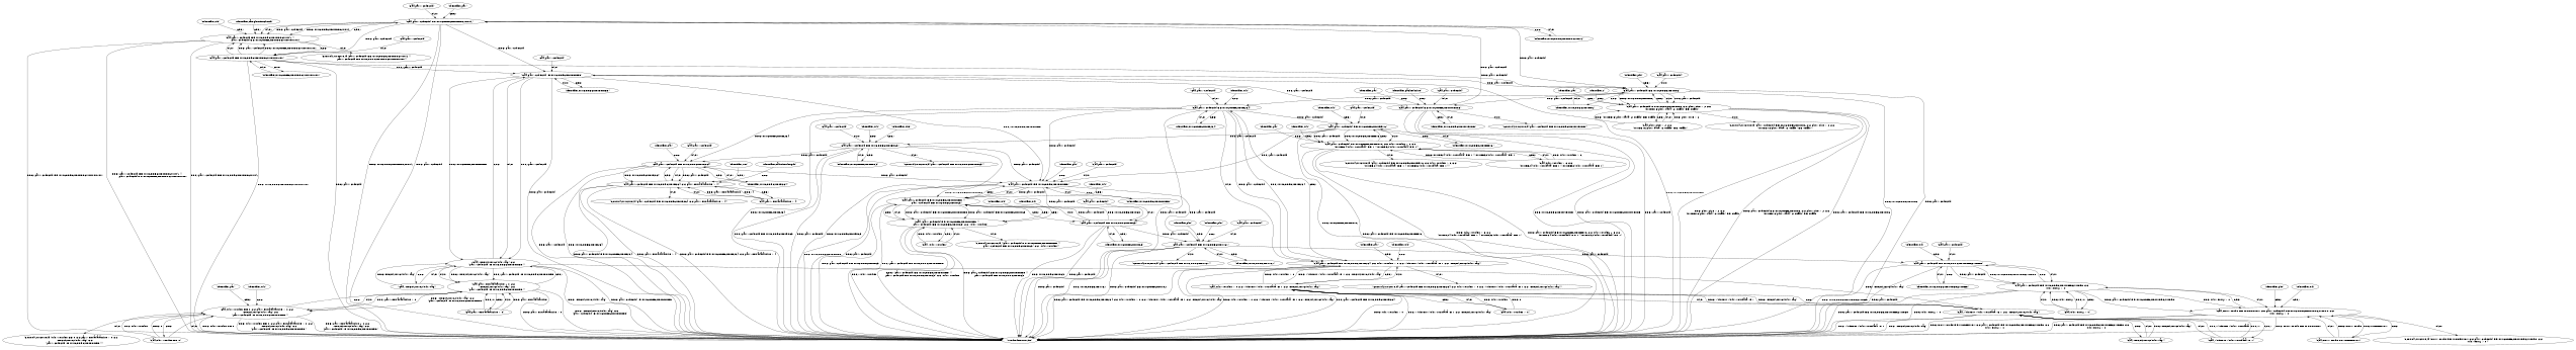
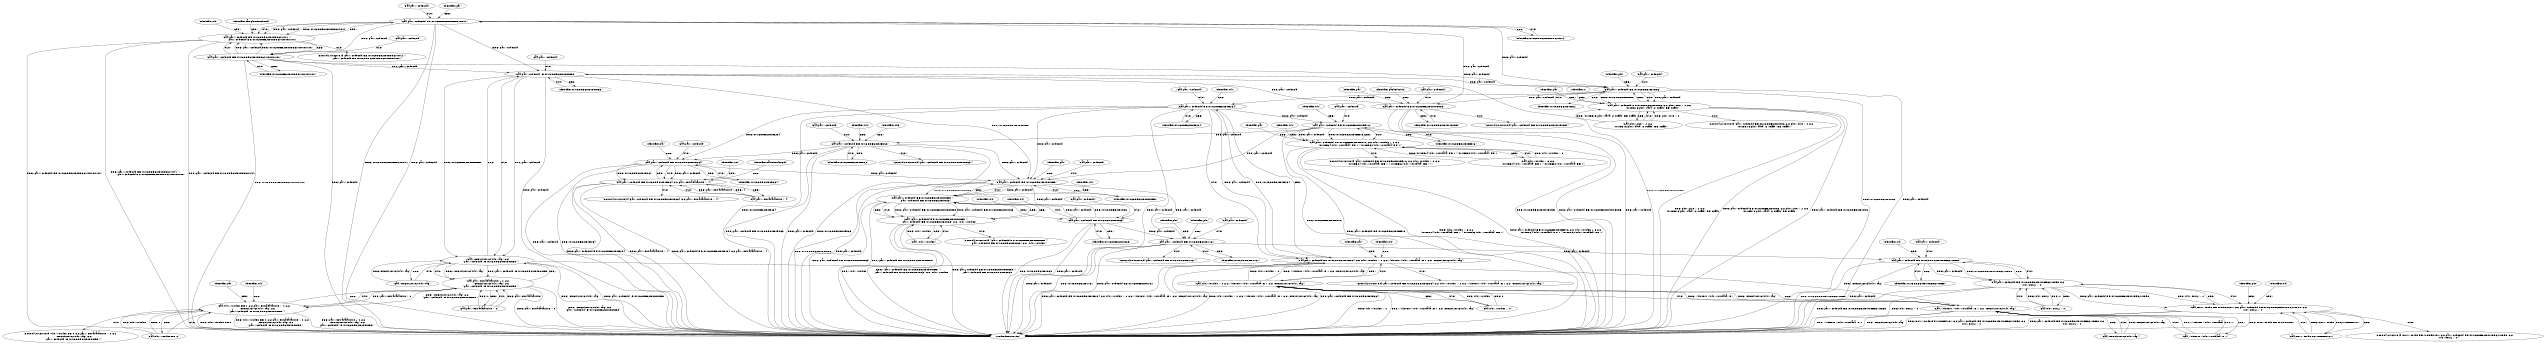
  digraph {
    n1 [label="(Call,par->codec_id == AV_CODEC_ID_ADPCM_MS)"]
    n2 [label="(Call,par->codec_id == AV_CODEC_ID_ADPCM_MS ||\n               par->codec_id == AV_CODEC_ID_ADPCM_IMA_WAV)"]
    n3 [label="(Call,par->codec_id == AV_CODEC_ID_ADPCM_IMA_WAV)"]
    n4 [label="(Call,par->codec_id != AV_CODEC_ID_DNXHD)"]
    n5 [label="(Call,par->codec_id == AV_CODEC_ID_AAC)"]
    n6 [label="(MethodReturn,int)"]
    n7 [label="(Identifier,AV_CODEC_ID_ADPCM_MS)"]
    n8 [label="(ControlStructure,if (par->codec_id == AV_CODEC_ID_ADPCM_MS ||\n               par->codec_id == AV_CODEC_ID_ADPCM_IMA_WAV))"]
    n9 [label="(Identifier,AV_CODEC_ID_ADPCM_IMA_WAV)"]
    n10 [label="(Call,!TAG_IS_AVCI(trk->tag) &&\n        (par->codec_id != AV_CODEC_ID_DNXHD))"]
    n11 [label="(Call,par->codec_id == AV_CODEC_ID_DNXHD)"]
    n12 [label="(Identifier,AV_CODEC_ID_DNXHD)"]
    n13 [label="(Call,par->codec_id == AV_CODEC_ID_AMR_NB)"]
    n14 [label="(Call,par->codec_id == AV_CODEC_ID_H264)"]
    n15 [label="(Call,par->codec_id == AV_CODEC_ID_AAC && pkt->size > 2 &&\n        (AV_RB16(pkt->data) & 0xfff0) == 0xfff0)"]
    n16 [label="(Identifier,AV_CODEC_ID_AAC)"]
    n17 [label="(Identifier,AV_CODEC_ID_AMR_NB)"]
    n18 [label="(ControlStructure,if (par->codec_id == AV_CODEC_ID_AMR_NB))"]
    n19 [label="(Call,par->extradata_size > 0 &&\n         !TAG_IS_AVCI(trk->tag) &&\n        (par->codec_id != AV_CODEC_ID_DNXHD))"]
    n20 [label="(Call,*(uint8_t *)trk->vos_data != 1 && !TAG_IS_AVCI(trk->tag))"]
    n21 [label="(Call,!TAG_IS_AVCI(trk->tag))"]
    n22 [label="(Call,par->codec_id == AV_CODEC_ID_DNXHD ||\n         par->codec_id == AV_CODEC_ID_AC3)"]
    n23 [label="(Call,par->codec_id == AV_CODEC_ID_AC3)"]
    n24 [label="(Call,par->codec_id == AV_CODEC_ID_VC1)"]
    n25 [label="(Identifier,AV_CODEC_ID_DNXHD)"]
    n26 [label="(Call,trk->vos_len == 0 && par->extradata_size > 0 &&\n         !TAG_IS_AVCI(trk->tag) &&\n        (par->codec_id != AV_CODEC_ID_DNXHD))"]
    n27 [label="(Call,par->extradata_size > 0)"]
    n28 [label="(Call,trk->vos_len > 0 && *(uint8_t *)trk->vos_data != 1 && !TAG_IS_AVCI(trk->tag))"]
    n29 [label="(Call,!TAG_IS_AVCI(trk->tag))"]
    n30 [label="(Call,*(uint8_t *)trk->vos_data != 1)"]
    n31 [label="(Call,trk->vos_len == 0)"]
    n32 [label="(ControlStructure,if (trk->vos_len == 0 && par->extradata_size > 0 &&\n         !TAG_IS_AVCI(trk->tag) &&\n        (par->codec_id != AV_CODEC_ID_DNXHD)))"]
    n33 [label="(Call,par->codec_id == AV_CODEC_ID_H264 && trk->vos_len > 0 && *(uint8_t *)trk->vos_data != 1 && !TAG_IS_AVCI(trk->tag))"]
    n34 [label="(Call,trk->vos_len > 0)"]
    n35 [label="(ControlStructure,if (par->codec_id == AV_CODEC_ID_H264 && trk->vos_len > 0 && *(uint8_t *)trk->vos_data != 1 && !TAG_IS_AVCI(trk->tag)))"]
    n36 [label="(Call,par->codec_id == AV_CODEC_ID_HEVC)"]
    n37 [label="(Call,par->codec_id == AV_CODEC_ID_H264)"]
    n38 [label="(Identifier,AV_CODEC_ID_H264)"]
    n39 [label="(Call,pkt->size > 2 &&\n        (AV_RB16(pkt->data) & 0xfff0) == 0xfff0)"]
    n40 [label="(ControlStructure,if (par->codec_id == AV_CODEC_ID_AAC && pkt->size > 2 &&\n        (AV_RB16(pkt->data) & 0xfff0) == 0xfff0))"]
    n41 [label="(Call,par->codec_id == AV_CODEC_ID_HEVC && trk->vos_len > 6 &&\n               (AV_RB24(trk->vos_data) == 1 || AV_RB32(trk->vos_data) == 1))"]
    n42 [label="(Call,par->codec_id == AV_CODEC_ID_EAC3)"]
    n43 [label="(Identifier,AV_CODEC_ID_HEVC)"]
    n44 [label="(Call,par->codec_id == AV_CODEC_ID_H264 && par->extradata_size > 4)"]
    n45 [label="(Identifier,AV_CODEC_ID_H264)"]
    n46 [label="(ControlStructure,if (par->codec_id == AV_CODEC_ID_HEVC && trk->vos_len > 6 &&\n               (AV_RB24(trk->vos_data) == 1 || AV_RB32(trk->vos_data) == 1)))"]
    n47 [label="(Call,trk->vos_len > 6 &&\n               (AV_RB24(trk->vos_data) == 1 || AV_RB32(trk->vos_data) == 1))"]
    n48 [label="(Identifier,AV_CODEC_ID_EAC3)"]
    n49 [label="(ControlStructure,if (par->codec_id == AV_CODEC_ID_EAC3))"]
    n50 [label="(ControlStructure,if (par->codec_id == AV_CODEC_ID_H264 && par->extradata_size > 4))"]
    n51 [label="(Call,par->extradata_size > 4)"]
    n52 [label="(Call,(par->codec_id == AV_CODEC_ID_DNXHD ||\n         par->codec_id == AV_CODEC_ID_AC3) && !trk->vos_len)"]
    n53 [label="(Identifier,AV_CODEC_ID_AC3)"]
    n54 [label="(Call,par->codec_id == AV_CODEC_ID_MPEG2VIDEO)"]
    n55 [label="(ControlStructure,if (par->codec_id == AV_CODEC_ID_VC1))"]
    n56 [label="(Identifier,AV_CODEC_ID_VC1)"]
    n57 [label="(Call,!trk->vos_len)"]
    n58 [label="(ControlStructure,if ((par->codec_id == AV_CODEC_ID_DNXHD ||\n         par->codec_id == AV_CODEC_ID_AC3) && !trk->vos_len))"]
    n59 [label="(Call,par->codec_id == AV_CODEC_ID_MPEG2VIDEO &&\n            trk->entry > 0)"]
    n60 [label="(Identifier,AV_CODEC_ID_MPEG2VIDEO)"]
    n61 [label="(Call,mov->mode == MODE_MOV && par->codec_id == AV_CODEC_ID_MPEG2VIDEO &&\n            trk->entry > 0)"]
    n62 [label="(Call,trk->entry > 0)"]
    n63 [label="(Call,mov->mode == MODE_MOV)"]
    n64 [label="(ControlStructure,if (mov->mode == MODE_MOV && par->codec_id == AV_CODEC_ID_MPEG2VIDEO &&\n            trk->entry > 0))"]
    n65 [label="(Identifier,par)"]
    n66 [label="(Identifier,par)"]
    n67 [label="(Call,par->codec_id)"]
    n68 [label="(Identifier,s)"]
    n69 [label="(Identifier,par)"]
    n70 [label="(Identifier,par)"]
    n71 [label="(Call,par->codec_id)"]
    n72 [label="(Identifier,pkt)"]
    n73 [label="(Identifier,trk)"]
    n74 [label="(Identifier,trk)"]
    n75 [label="(Call,par->codec_id)"]
    n76 [label="(Identifier,trk)"]
    n77 [label="(Call,par->codec_id)"]
    n78 [label="(Call,par->codec_id)"]
    n79 [label="(Identifier,trk)"]
    n80 [label="(Call,par->codec_id)"]
    n81 [label="(Identifier,pkt)"]
    n82 [label="(Identifier,trk)"]
    n83 [label="(Identifier,size)"]
    n84 [label="(Identifier,par)"]
    n85 [label="(Identifier,trk)"]
    n86 [label="(Identifier,par)"]
    n87 [label="(Identifier,samples_in_chunk)"]
    n88 [label="(Identifier,ret)"]
    n89 [label="(Identifier,packed_size)"]
    n90 [label="(Call,par->codec_id)"]
    n91 [label="(Call,par->codec_id)"]
    n92 [label="(Identifier,par)"]
    n93 [label="(Call,par->codec_id)"]
    n94 [label="(Identifier,trk)"]
    n95 [label="(Identifier,nal_size_length)"]
    n96 [label="(Call,par->codec_id)"]
    n97 [label="(Identifier,pkt)"]
    n98 [label="(Identifier,trk)"]
    n99 [label="(Call,par->codec_id)"]
    n100 [label="(Identifier,trk)"]
    n101 [label="(Identifier,pkt)"]
    n102 [label="(Identifier,trk)"]
    n103 [label="(Call,par->codec_id)"]
    n104 [label="(Identifier,trk)"]
    n105 [label="(Identifier,par)"]
    n106 [label="(Identifier,trk)"]
    n107 [label="(Call,par->codec_id)"]
    n1 -> n2 [label="AST: "]
    n1 -> n2 [label="DDG: par->codec_id"]
    n1 -> n2 [label="DDG: AV_CODEC_ID_ADPCM_MS"]
    n1 -> n3 [label="DDG: par->codec_id"]
    n1 -> n4 [label="DDG: par->codec_id"]
    n1 -> n5 [label="DDG: par->codec_id"]
    n1 -> n6 [label="DDG: AV_CODEC_ID_ADPCM_MS"]
    n1 -> n6 [label="DDG: par->codec_id"]
    n1 -> n7 [label="CFG: "]
    n2 -> n1 [label="CFG: "]
    n2 -> n3 [label="CFG: "]
    n2 -> n6 [label="DDG: par->codec_id == AV_CODEC_ID_ADPCM_IMA_WAV"]
    n2 -> n6 [label="DDG: par->codec_id == AV_CODEC_ID_ADPCM_MS ||\n               par->codec_id == AV_CODEC_ID_ADPCM_IMA_WAV"]
    n2 -> n6 [label="DDG: par->codec_id == AV_CODEC_ID_ADPCM_MS"]
    n2 -> n8 [label="AST: "]
    n3 -> n2 [label="AST: "]
    n3 -> n2 [label="DDG: par->codec_id"]
    n3 -> n2 [label="DDG: AV_CODEC_ID_ADPCM_IMA_WAV"]
    n3 -> n4 [label="DDG: par->codec_id"]
    n3 -> n5 [label="DDG: par->codec_id"]
    n3 -> n6 [label="DDG: AV_CODEC_ID_ADPCM_IMA_WAV"]
    n3 -> n6 [label="DDG: par->codec_id"]
-   n3 -> n9 [label="IMA: "]
+   n3 -> n9 [label="CFG: "]
    n4 -> n5 [label="DDG: par->codec_id"]
    n4 -> n6 [label="DDG: AV_CODEC_ID_DNXHD"]
    n4 -> n6 [label="DDG: par->codec_id"]
    n4 -> n10 [label="AST: "]
    n4 -> n10 [label="DDG: par->codec_id"]
    n4 -> n10 [label="DDG: AV_CODEC_ID_DNXHD"]
    n4 -> n11 [label="DDG: AV_CODEC_ID_DNXHD"]
    n4 -> n12 [label="CFG: "]
    n5 -> n6 [label="DDG: par->codec_id"]
    n5 -> n6 [label="DDG: AV_CODEC_ID_AAC"]
    n5 -> n13 [label="DDG: par->codec_id"]
    n5 -> n14 [label="DDG: par->codec_id"]
    n5 -> n15 [label="AST: "]
    n5 -> n15 [label="DDG: par->codec_id"]
    n5 -> n15 [label="DDG: AV_CODEC_ID_AAC"]
    n5 -> n16 [label="CFG: "]
    n7 -> n1 [label="AST: "]
    n9 -> n3 [label="AST: "]
    n10 -> n4 [label="CFG: "]
    n10 -> n6 [label="DDG: par->codec_id != AV_CODEC_ID_DNXHD"]
    n10 -> n6 [label="DDG: !TAG_IS_AVCI(trk->tag)"]
    n10 -> n19 [label="AST: "]
    n10 -> n19 [label="DDG: !TAG_IS_AVCI(trk->tag)"]
    n10 -> n19 [label="DDG: par->codec_id != AV_CODEC_ID_DNXHD"]
    n10 -> n20 [label="DDG: !TAG_IS_AVCI(trk->tag)"]
    n10 -> n21 [label="CFG: "]
    n11 -> n6 [label="DDG: par->codec_id"]
    n11 -> n6 [label="DDG: AV_CODEC_ID_DNXHD"]
    n11 -> n22 [label="AST: "]
    n11 -> n22 [label="DDG: par->codec_id"]
    n11 -> n22 [label="DDG: AV_CODEC_ID_DNXHD"]
    n11 -> n23 [label="DDG: par->codec_id"]
    n11 -> n24 [label="DDG: par->codec_id"]
    n11 -> n25 [label="CFG: "]
    n12 -> n4 [label="AST: "]
    n13 -> n1 [label="DDG: par->codec_id"]
    n13 -> n4 [label="DDG: par->codec_id"]
    n13 -> n6 [label="DDG: par->codec_id"]
    n13 -> n6 [label="DDG: AV_CODEC_ID_AMR_NB"]
    n13 -> n6 [label="DDG: par->codec_id == AV_CODEC_ID_AMR_NB"]
    n13 -> n17 [label="CFG: "]
    n13 -> n18 [label="AST: "]
    n14 -> n6 [label="DDG: AV_CODEC_ID_H264"]
    n14 -> n6 [label="DDG: par->codec_id"]
    n14 -> n11 [label="DDG: par->codec_id"]
    n14 -> n33 [label="AST: "]
    n14 -> n33 [label="DDG: par->codec_id"]
    n14 -> n33 [label="DDG: AV_CODEC_ID_H264"]
    n14 -> n36 [label="DDG: par->codec_id"]
    n14 -> n37 [label="DDG: AV_CODEC_ID_H264"]
    n14 -> n38 [label="CFG: "]
    n15 -> n5 [label="CFG: "]
    n15 -> n6 [label="DDG: pkt->size > 2 &&\n        (AV_RB16(pkt->data) & 0xfff0) == 0xfff0"]
    n15 -> n6 [label="DDG: par->codec_id == AV_CODEC_ID_AAC && pkt->size > 2 &&\n        (AV_RB16(pkt->data) & 0xfff0) == 0xfff0"]
    n15 -> n6 [label="DDG: par->codec_id == AV_CODEC_ID_AAC"]
    n15 -> n39 [label="CFG: "]
    n15 -> n40 [label="AST: "]
    n16 -> n5 [label="AST: "]
    n17 -> n13 [label="AST: "]
    n19 -> n6 [label="DDG: !TAG_IS_AVCI(trk->tag) &&\n        (par->codec_id != AV_CODEC_ID_DNXHD)"]
    n19 -> n6 [label="DDG: par->extradata_size > 0"]
    n19 -> n10 [label="CFG: "]
    n19 -> n26 [label="AST: "]
    n19 -> n26 [label="DDG: par->extradata_size > 0"]
    n19 -> n26 [label="DDG: !TAG_IS_AVCI(trk->tag) &&\n        (par->codec_id != AV_CODEC_ID_DNXHD)"]
    n19 -> n27 [label="CFG: "]
    n20 -> n6 [label="DDG: *(uint8_t *)trk->vos_data != 1"]
    n20 -> n6 [label="DDG: !TAG_IS_AVCI(trk->tag)"]
    n20 -> n28 [label="AST: "]
    n20 -> n28 [label="DDG: *(uint8_t *)trk->vos_data != 1"]
    n20 -> n28 [label="DDG: !TAG_IS_AVCI(trk->tag)"]
    n20 -> n29 [label="CFG: "]
    n20 -> n30 [label="CFG: "]
    n21 -> n10 [label="AST: "]
    n21 -> n10 [label="DDG: TAG_IS_AVCI(trk->tag)"]
    n22 -> n6 [label="DDG: par->codec_id == AV_CODEC_ID_AC3"]
    n22 -> n6 [label="DDG: par->codec_id == AV_CODEC_ID_DNXHD"]
    n22 -> n11 [label="CFG: "]
    n22 -> n23 [label="CFG: "]
    n22 -> n52 [label="AST: "]
    n22 -> n52 [label="DDG: par->codec_id == AV_CODEC_ID_DNXHD"]
    n22 -> n52 [label="DDG: par->codec_id == AV_CODEC_ID_AC3"]
    n23 -> n6 [label="DDG: par->codec_id"]
    n23 -> n6 [label="DDG: AV_CODEC_ID_AC3"]
    n23 -> n22 [label="AST: "]
    n23 -> n22 [label="DDG: par->codec_id"]
    n23 -> n22 [label="DDG: AV_CODEC_ID_AC3"]
    n23 -> n24 [label="DDG: par->codec_id"]
    n23 -> n53 [label="CFG: "]
    n24 -> n6 [label="DDG: AV_CODEC_ID_VC1"]
    n24 -> n6 [label="DDG: par->codec_id == AV_CODEC_ID_VC1"]
    n24 -> n6 [label="DDG: par->codec_id"]
    n24 -> n54 [label="DDG: par->codec_id"]
    n24 -> n55 [label="AST: "]
    n24 -> n56 [label="CFG: "]
    n25 -> n11 [label="AST: "]
    n26 -> n6 [label="DDG: trk->vos_len == 0"]
    n26 -> n6 [label="DDG: trk->vos_len == 0 && par->extradata_size > 0 &&\n         !TAG_IS_AVCI(trk->tag) &&\n        (par->codec_id != AV_CODEC_ID_DNXHD)"]
    n26 -> n6 [label="DDG: par->extradata_size > 0 &&\n         !TAG_IS_AVCI(trk->tag) &&\n        (par->codec_id != AV_CODEC_ID_DNXHD)"]
    n26 -> n19 [label="CFG: "]
    n26 -> n31 [label="CFG: "]
    n26 -> n32 [label="AST: "]
    n27 -> n19 [label="AST: "]
    n27 -> n19 [label="DDG: par->extradata_size"]
    n27 -> n19 [label="DDG: 0"]
    n28 -> n6 [label="DDG: trk->vos_len > 0"]
    n28 -> n6 [label="DDG: *(uint8_t *)trk->vos_data != 1 && !TAG_IS_AVCI(trk->tag)"]
    n28 -> n20 [label="CFG: "]
    n28 -> n33 [label="AST: "]
    n28 -> n33 [label="DDG: trk->vos_len > 0"]
    n28 -> n33 [label="DDG: *(uint8_t *)trk->vos_data != 1 && !TAG_IS_AVCI(trk->tag)"]
    n28 -> n34 [label="CFG: "]
    n29 -> n20 [label="AST: "]
    n29 -> n20 [label="DDG: TAG_IS_AVCI(trk->tag)"]
    n30 -> n20 [label="AST: "]
    n30 -> n20 [label="DDG: *(uint8_t *)trk->vos_data"]
    n30 -> n20 [label="DDG: 1"]
    n31 -> n26 [label="AST: "]
    n31 -> n26 [label="DDG: trk->vos_len"]
    n31 -> n26 [label="DDG: 0"]
    n33 -> n6 [label="DDG: par->codec_id == AV_CODEC_ID_H264 && trk->vos_len > 0 && *(uint8_t *)trk->vos_data != 1 && !TAG_IS_AVCI(trk->tag)"]
    n33 -> n6 [label="DDG: trk->vos_len > 0 && *(uint8_t *)trk->vos_data != 1 && !TAG_IS_AVCI(trk->tag)"]
    n33 -> n6 [label="DDG: par->codec_id == AV_CODEC_ID_H264"]
    n33 -> n14 [label="CFG: "]
    n33 -> n28 [label="CFG: "]
    n33 -> n35 [label="AST: "]
    n34 -> n28 [label="AST: "]
    n34 -> n28 [label="DDG: trk->vos_len"]
    n34 -> n28 [label="DDG: 0"]
    n36 -> n6 [label="DDG: AV_CODEC_ID_HEVC"]
    n36 -> n11 [label="DDG: par->codec_id"]
    n36 -> n41 [label="AST: "]
    n36 -> n41 [label="DDG: par->codec_id"]
    n36 -> n41 [label="DDG: AV_CODEC_ID_HEVC"]
    n36 -> n42 [label="DDG: par->codec_id"]
    n36 -> n43 [label="CFG: "]
    n37 -> n6 [label="DDG: AV_CODEC_ID_H264"]
    n37 -> n6 [label="DDG: par->codec_id"]
    n37 -> n11 [label="DDG: par->codec_id"]
    n37 -> n44 [label="AST: "]
    n37 -> n44 [label="DDG: par->codec_id"]
    n37 -> n44 [label="DDG: AV_CODEC_ID_H264"]
    n37 -> n45 [label="CFG: "]
    n38 -> n14 [label="AST: "]
    n39 -> n15 [label="AST: "]
    n39 -> n15 [label="DDG: pkt->size > 2"]
    n39 -> n15 [label="DDG: (AV_RB16(pkt->data) & 0xfff0) == 0xfff0"]
    n41 -> n6 [label="DDG: par->codec_id == AV_CODEC_ID_HEVC && trk->vos_len > 6 &&\n               (AV_RB24(trk->vos_data) == 1 || AV_RB32(trk->vos_data) == 1)"]
    n41 -> n6 [label="DDG: par->codec_id == AV_CODEC_ID_HEVC"]
    n41 -> n6 [label="DDG: trk->vos_len > 6 &&\n               (AV_RB24(trk->vos_data) == 1 || AV_RB32(trk->vos_data) == 1)"]
    n41 -> n36 [label="CFG: "]
    n41 -> n46 [label="AST: "]
    n41 -> n47 [label="CFG: "]
    n42 -> n6 [label="DDG: par->codec_id == AV_CODEC_ID_EAC3"]
    n42 -> n6 [label="DDG: par->codec_id"]
    n42 -> n6 [label="DDG: AV_CODEC_ID_EAC3"]
    n42 -> n11 [label="DDG: par->codec_id"]
    n42 -> n37 [label="DDG: par->codec_id"]
    n42 -> n48 [label="CFG: "]
    n42 -> n49 [label="AST: "]
    n43 -> n36 [label="AST: "]
    n44 -> n6 [label="DDG: par->extradata_size > 4"]
    n44 -> n6 [label="DDG: par->codec_id == AV_CODEC_ID_H264 && par->extradata_size > 4"]
    n44 -> n6 [label="DDG: par->codec_id == AV_CODEC_ID_H264"]
    n44 -> n37 [label="CFG: "]
    n44 -> n50 [label="AST: "]
    n44 -> n51 [label="CFG: "]
    n45 -> n37 [label="AST: "]
    n47 -> n41 [label="AST: "]
    n47 -> n41 [label="DDG: trk->vos_len > 6"]
    n47 -> n41 [label="DDG: AV_RB24(trk->vos_data) == 1 || AV_RB32(trk->vos_data) == 1"]
    n48 -> n42 [label="AST: "]
    n51 -> n44 [label="AST: "]
    n51 -> n44 [label="DDG: par->extradata_size"]
    n51 -> n44 [label="DDG: 4"]
    n52 -> n6 [label="DDG: (par->codec_id == AV_CODEC_ID_DNXHD ||\n         par->codec_id == AV_CODEC_ID_AC3) && !trk->vos_len"]
    n52 -> n6 [label="DDG: par->codec_id == AV_CODEC_ID_DNXHD ||\n         par->codec_id == AV_CODEC_ID_AC3"]
    n52 -> n6 [label="DDG: !trk->vos_len"]
    n52 -> n22 [label="CFG: "]
    n52 -> n57 [label="CFG: "]
    n52 -> n58 [label="AST: "]
    n53 -> n23 [label="AST: "]
    n54 -> n6 [label="DDG: AV_CODEC_ID_MPEG2VIDEO"]
    n54 -> n6 [label="DDG: par->codec_id"]
    n54 -> n59 [label="AST: "]
    n54 -> n59 [label="DDG: par->codec_id"]
    n54 -> n59 [label="DDG: AV_CODEC_ID_MPEG2VIDEO"]
    n54 -> n60 [label="CFG: "]
    n56 -> n24 [label="AST: "]
    n57 -> n52 [label="AST: "]
    n57 -> n52 [label="DDG: trk->vos_len"]
    n59 -> n6 [label="DDG: par->codec_id == AV_CODEC_ID_MPEG2VIDEO"]
    n59 -> n6 [label="DDG: trk->entry > 0"]
    n59 -> n54 [label="CFG: "]
    n59 -> n61 [label="AST: "]
    n59 -> n61 [label="DDG: par->codec_id == AV_CODEC_ID_MPEG2VIDEO"]
    n59 -> n61 [label="DDG: trk->entry > 0"]
    n59 -> n62 [label="CFG: "]
    n60 -> n54 [label="AST: "]
    n61 -> n6 [label="DDG: par->codec_id == AV_CODEC_ID_MPEG2VIDEO &&\n            trk->entry > 0"]
    n61 -> n6 [label="DDG: mov->mode == MODE_MOV"]
    n61 -> n6 [label="DDG: mov->mode == MODE_MOV && par->codec_id == AV_CODEC_ID_MPEG2VIDEO &&\n            trk->entry > 0"]
    n61 -> n59 [label="CFG: "]
    n61 -> n63 [label="CFG: "]
    n61 -> n64 [label="AST: "]
    n62 -> n59 [label="AST: "]
    n62 -> n59 [label="DDG: trk->entry"]
    n62 -> n59 [label="DDG: 0"]
    n63 -> n61 [label="AST: "]
    n63 -> n61 [label="DDG: mov->mode"]
    n63 -> n61 [label="DDG: MODE_MOV"]
    n65 -> n15 [label="CFG: "]
    n66 -> n37 [label="CFG: "]
    n67 -> n1 [label="AST: "]
    n68 -> n15 [label="CFG: "]
    n69 -> n13 [label="CFG: "]
    n70 -> n26 [label="CFG: "]
    n71 -> n4 [label="AST: "]
    n72 -> n24 [label="CFG: "]
    n73 -> n42 [label="CFG: "]
    n74 -> n54 [label="CFG: "]
    n75 -> n3 [label="AST: "]
    n76 -> n52 [label="CFG: "]
    n77 -> n24 [label="AST: "]
    n78 -> n23 [label="AST: "]
    n79 -> n2 [label="CFG: "]
    n80 -> n36 [label="AST: "]
    n81 -> n5 [label="CFG: "]
    n82 -> n33 [label="CFG: "]
    n83 -> n42 [label="CFG: "]
    n84 -> n41 [label="CFG: "]
    n85 -> n22 [label="CFG: "]
    n86 -> n33 [label="CFG: "]
    n87 -> n2 [label="CFG: "]
    n88 -> n44 [label="CFG: "]
    n89 -> n13 [label="CFG: "]
    n90 -> n11 [label="AST: "]
    n91 -> n14 [label="AST: "]
    n92 -> n1 [label="CFG: "]
    n93 -> n5 [label="AST: "]
    n94 -> n36 [label="CFG: "]
    n95 -> n44 [label="CFG: "]
    n96 -> n37 [label="AST: "]
    n97 -> n61 [label="CFG: "]
    n98 -> n14 [label="CFG: "]
    n99 -> n54 [label="AST: "]
    n100 -> n41 [label="CFG: "]
    n101 -> n24 [label="CFG: "]
    n102 -> n61 [label="CFG: "]
    n103 -> n42 [label="AST: "]
    n104 -> n26 [label="CFG: "]
    n105 -> n11 [label="CFG: "]
    n106 -> n52 [label="CFG: "]
    n107 -> n13 [label="AST: "]
  }
